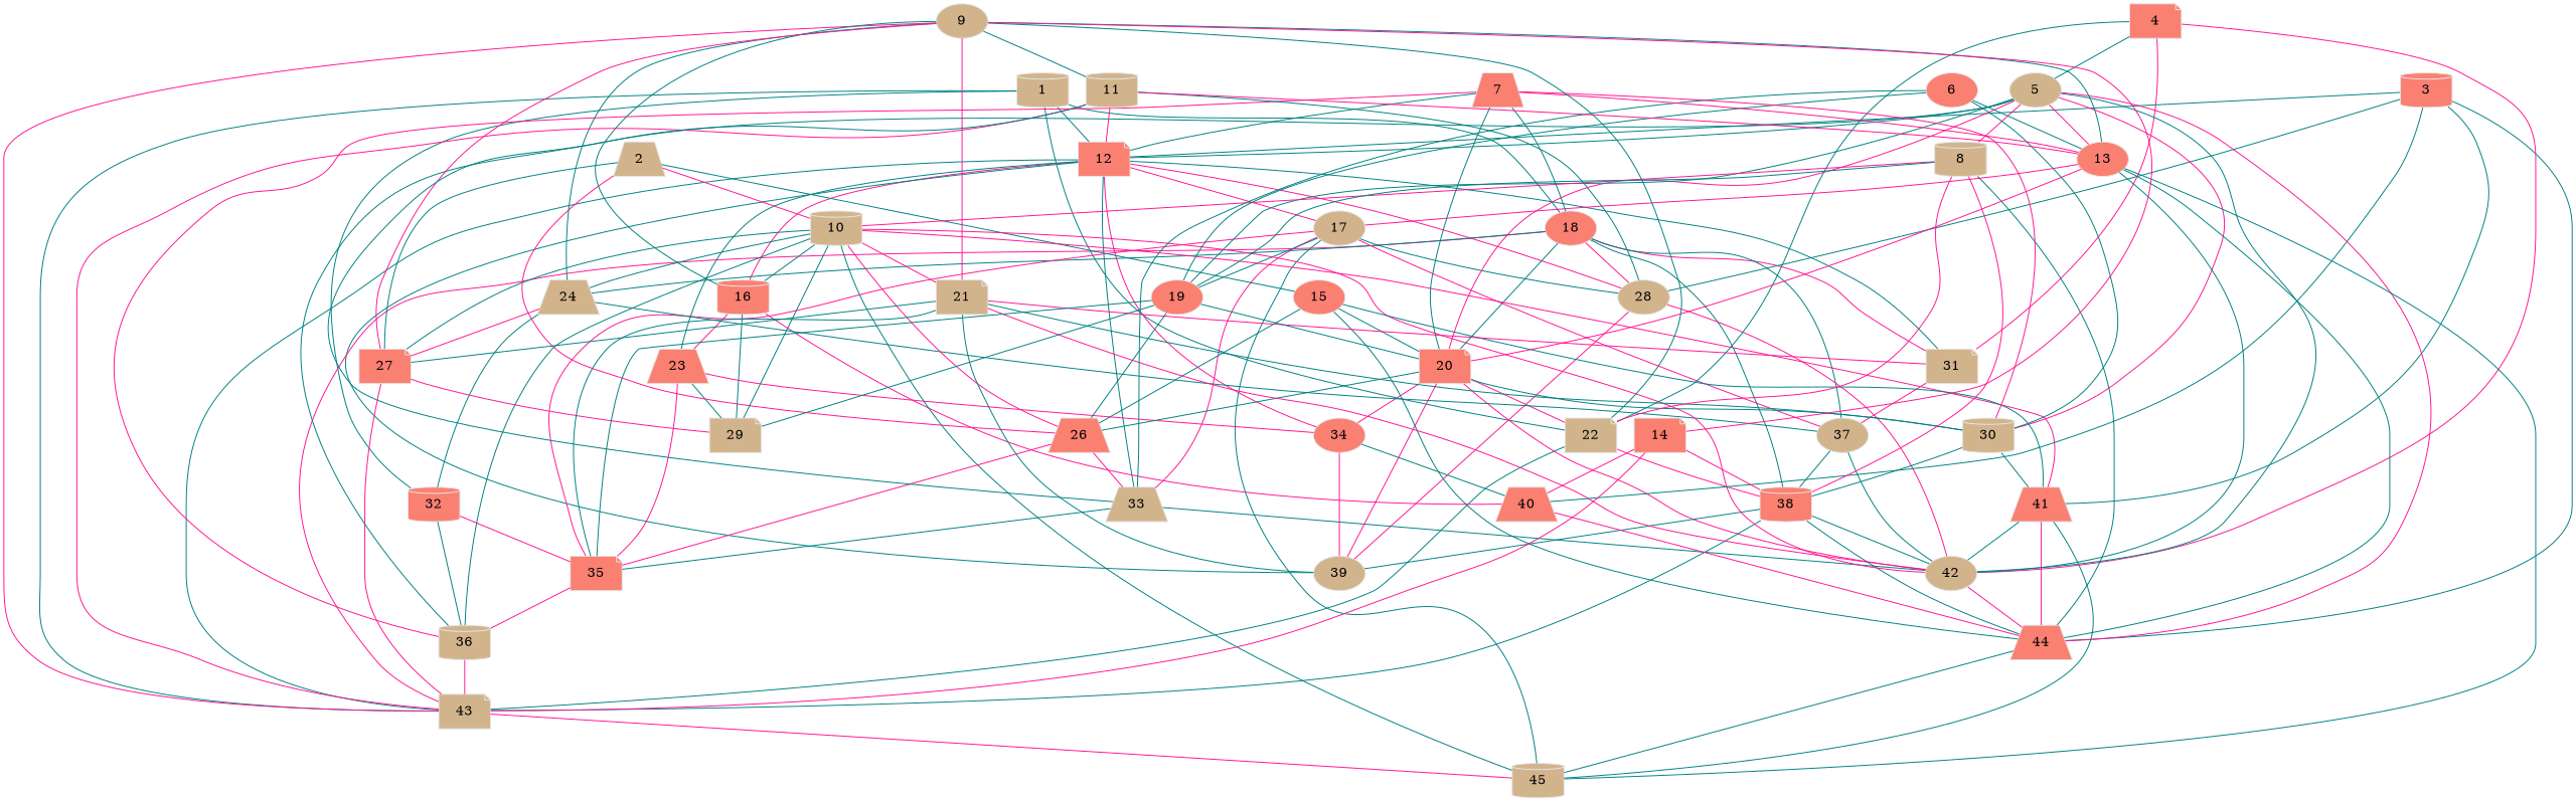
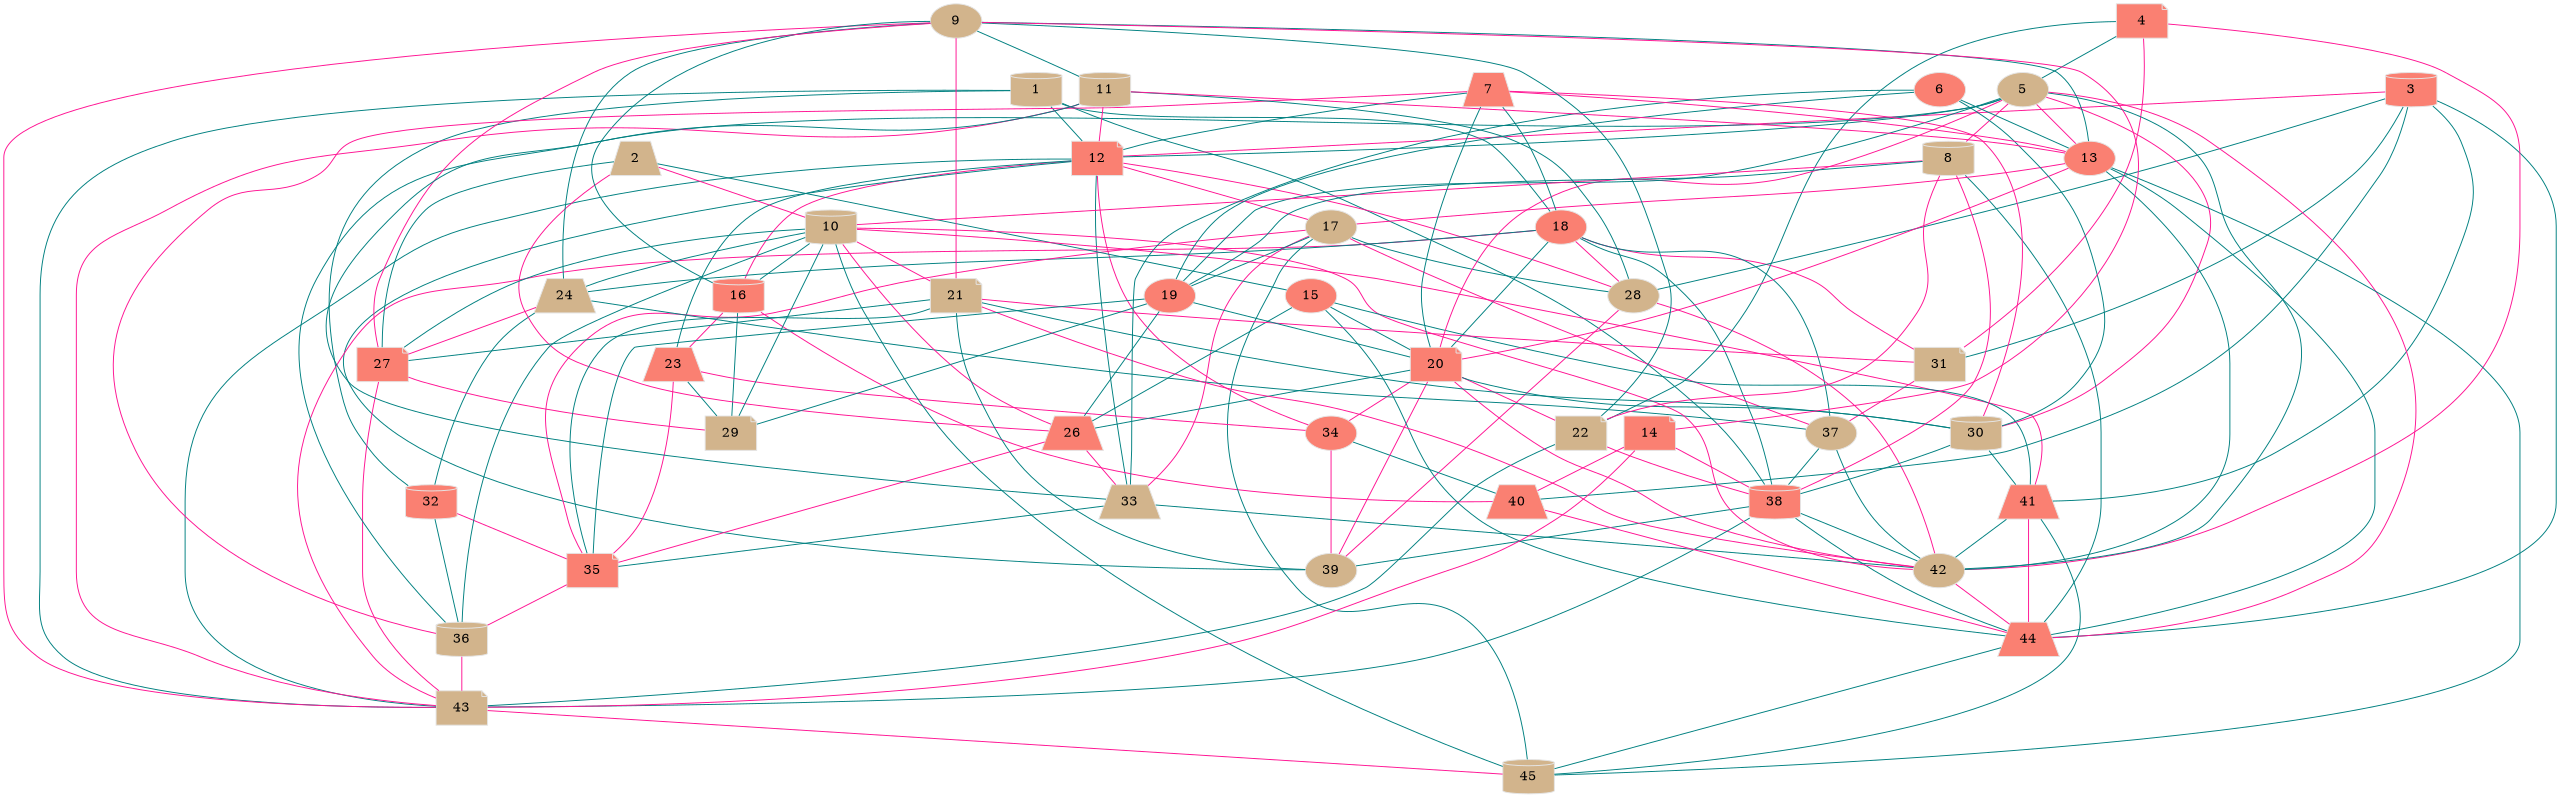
  graph {
    node [color=gray90 fillcolor=tan shape=ellipse style=filled]
    edge [color=teal weight=1.0]
    1 [shape=cylinder]
    12 [fillcolor=salmon shape=note]
    18 [fillcolor=salmon]
    22 [shape=note]
    32 [fillcolor=salmon shape=cylinder]
    43 [shape=note]
    28
    31 [shape=note]
    33 [shape=trapezium]
    16 [fillcolor=salmon shape=cylinder]
    17
    23 [fillcolor=salmon shape=trapezium]
    34 [fillcolor=salmon]
    39
    20 [fillcolor=salmon shape=note]
    38 [fillcolor=salmon shape=cylinder]
    24 [shape=trapezium]
    37
    36 [shape=cylinder]
    35 [fillcolor=salmon shape=note]
    45 [shape=cylinder]
    2 [shape=trapezium]
    10 [shape=cylinder]
    15 [fillcolor=salmon]
    26 [fillcolor=salmon shape=trapezium]
    27 [fillcolor=salmon shape=note]
    41 [fillcolor=salmon shape=trapezium]
    42
    21 [shape=note]
    29 [shape=note]
    44 [fillcolor=salmon shape=trapezium]
    3 [fillcolor=salmon shape=cylinder]
    40 [fillcolor=salmon shape=trapezium]
    4 [fillcolor=salmon shape=note]
    5
    8 [shape=cylinder]
    13 [fillcolor=salmon]
    19 [fillcolor=salmon]
    30 [shape=cylinder]
    6 [fillcolor=salmon]
    7 [fillcolor=salmon shape=trapezium]
    9
    11 [shape=cylinder]
    14 [fillcolor=salmon shape=note]
    1 -- 12
    1 -- 18
-   1 -- 22
+   1 -- 38
    1 -- 32
    1 -- 43
    12 -- 43
    12 -- 28 [color=deeppink]
-   12 -- 31
+   3 -- 31
    12 -- 33
    12 -- 16 [color=deeppink]
    12 -- 17 [color=deeppink]
    12 -- 23 [weight=2.0]
    12 -- 34 [color=deeppink weight=2.0]
    12 -- 39
    18 -- 43 [color=deeppink]
    18 -- 28 [color=deeppink weight=3.0]
    18 -- 31 [color=deeppink weight=2.0]
    18 -- 20 [weight=2.0]
    18 -- 38
    18 -- 24
    18 -- 37
    22 -- 43
    22 -- 38 [color=deeppink]
    32 -- 36
    32 -- 35 [color=deeppink weight=2.0]
    43 -- 45 [color=deeppink weight=3.0]
    28 -- 39 [color=deeppink]
    28 -- 42 [color=deeppink]
    31 -- 37 [color=deeppink weight=3.0]
    33 -- 35
    33 -- 42
    16 -- 23 [color=deeppink]
    16 -- 29
    16 -- 40 [color=deeppink]
    17 -- 28
    17 -- 33 [color=deeppink]
    17 -- 37 [color=deeppink]
    17 -- 35 [color=deeppink]
    17 -- 45
    17 -- 19
    23 -- 34 [color=deeppink]
    23 -- 35 [color=deeppink weight=2.0]
    23 -- 29
    34 -- 39 [color=deeppink weight=2.0]
    34 -- 40
    20 -- 22 [color=deeppink]
    20 -- 34 [color=deeppink]
    20 -- 39 [color=deeppink]
    20 -- 26
    20 -- 42 [color=deeppink]
    20 -- 30
    38 -- 43
    38 -- 39
    38 -- 42
    38 -- 44
    24 -- 32 [weight=2.0]
    24 -- 37
    24 -- 27 [color=deeppink weight=2.0]
    37 -- 38
    37 -- 42
    36 -- 43 [color=deeppink]
    35 -- 36 [color=deeppink weight=2.0]
    2 -- 10 [color=deeppink]
    2 -- 15
    2 -- 26 [color=deeppink]
    2 -- 27
    10 -- 16
    10 -- 24
    10 -- 36
    10 -- 45
    10 -- 26 [color=deeppink]
    10 -- 27
    10 -- 41 [color=deeppink]
    10 -- 42 [color=deeppink]
    10 -- 21 [color=deeppink weight=2.0]
    10 -- 29
    15 -- 20
    15 -- 26
    15 -- 41
    15 -- 44
    26 -- 33 [color=deeppink]
    26 -- 35 [color=deeppink]
    27 -- 43 [color=deeppink]
    27 -- 29 [color=deeppink]
    41 -- 45
    41 -- 42 [weight=2.0]
    41 -- 44 [color=deeppink]
    42 -- 44 [color=deeppink]
    21 -- 31 [color=deeppink]
    21 -- 39
    21 -- 35
    21 -- 27
    21 -- 42 [color=deeppink]
    21 -- 30
    44 -- 45
-   3 -- 12 [weight=2.0]
+   3 -- 12 [color=deeppink weight=2.0]
    3 -- 28
    3 -- 41
    3 -- 44
    3 -- 40
    40 -- 44 [color=deeppink]
    4 -- 22
    4 -- 31 [color=deeppink]
    4 -- 42 [color=deeppink weight=2.0]
    4 -- 5
    5 -- 12
    5 -- 20 [color=deeppink]
    5 -- 36
    5 -- 42
    5 -- 44 [color=deeppink]
    5 -- 8 [color=deeppink weight=2.0]
    5 -- 13 [color=deeppink]
    5 -- 19
    5 -- 30 [color=deeppink weight=2.0]
    8 -- 22 [color=deeppink]
    8 -- 38 [color=deeppink]
    8 -- 10 [color=deeppink]
    8 -- 44
    8 -- 19
    13 -- 17 [color=deeppink weight=2.0]
    13 -- 20 [color=deeppink]
    13 -- 45 [weight=2.0]
    13 -- 42
    13 -- 44 [weight=2.0]
    19 -- 20
    19 -- 35
    19 -- 26 [weight=2.0]
    19 -- 29
    30 -- 38
    30 -- 41
    6 -- 33
    6 -- 13
    6 -- 19
    6 -- 30
    7 -- 12
    7 -- 18
    7 -- 20
    7 -- 36 [color=deeppink]
    7 -- 13 [color=deeppink]
    7 -- 30 [color=deeppink]
    9 -- 22
    9 -- 43 [color=deeppink]
    9 -- 16
    9 -- 24
    9 -- 27 [color=deeppink]
    9 -- 21 [color=deeppink]
    9 -- 13
    9 -- 11
    9 -- 14 [color=deeppink]
    11 -- 12 [color=deeppink]
    11 -- 43 [color=deeppink]
    11 -- 28
    11 -- 33
    11 -- 13 [color=deeppink]
    14 -- 43 [color=deeppink]
    14 -- 38 [color=deeppink]
    14 -- 40 [color=deeppink]
  }
